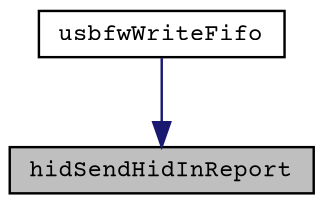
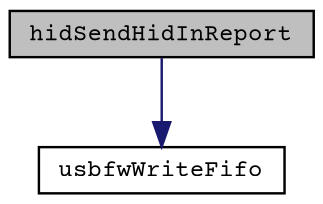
  digraph {
    rankdir=TB
    fontname="Courier Prime"
    node [color=black fontname="Courier Prime" fontsize=10 shape=record style=filled]
    n1 [fillcolor=grey75 fontcolor=black height=0.2 label=hidSendHidInReport width=0.4]
    n2 [fillcolor=white height=0.2 label=usbfwWriteFifo width=0.4]
-   n2 -> n1 [color=midnightblue fontname="Courier Prime" fontsize=10 labelfontname=Helvetica labelfontsize=10 style=solid]
+   n1 -> n2 [color=midnightblue fontname="Courier Prime" fontsize=10 labelfontname=Helvetica labelfontsize=10 style=solid]
  }
